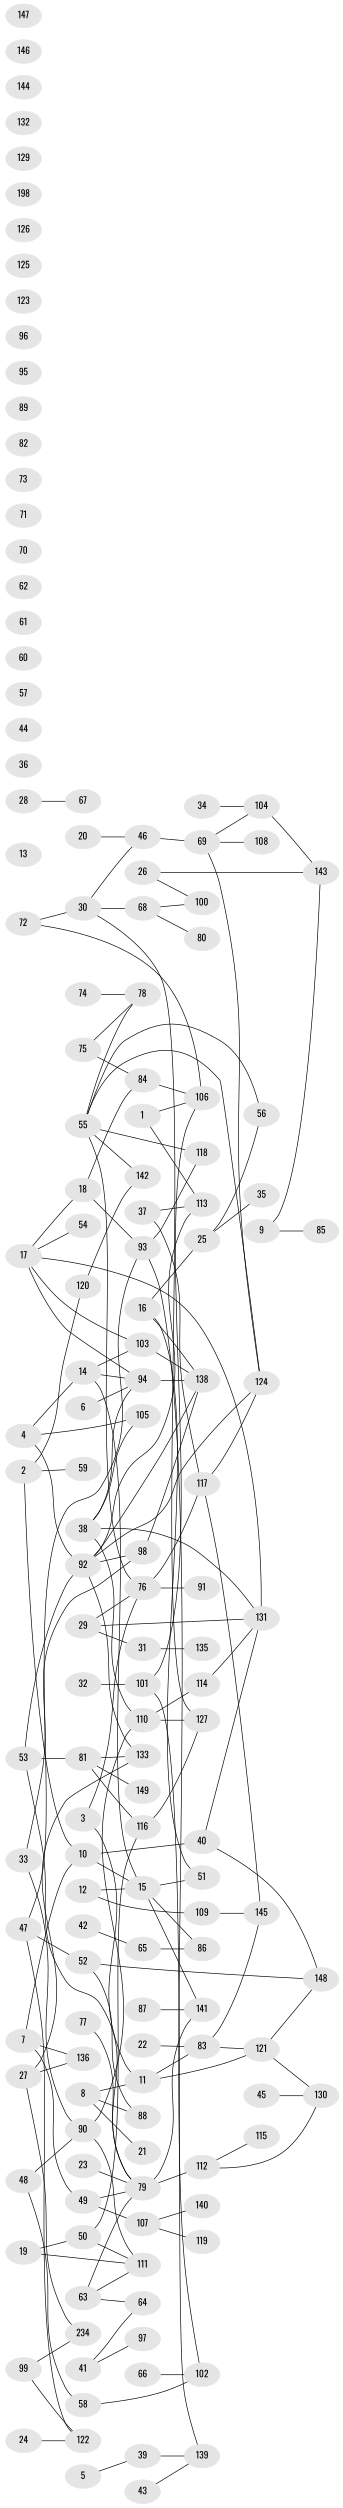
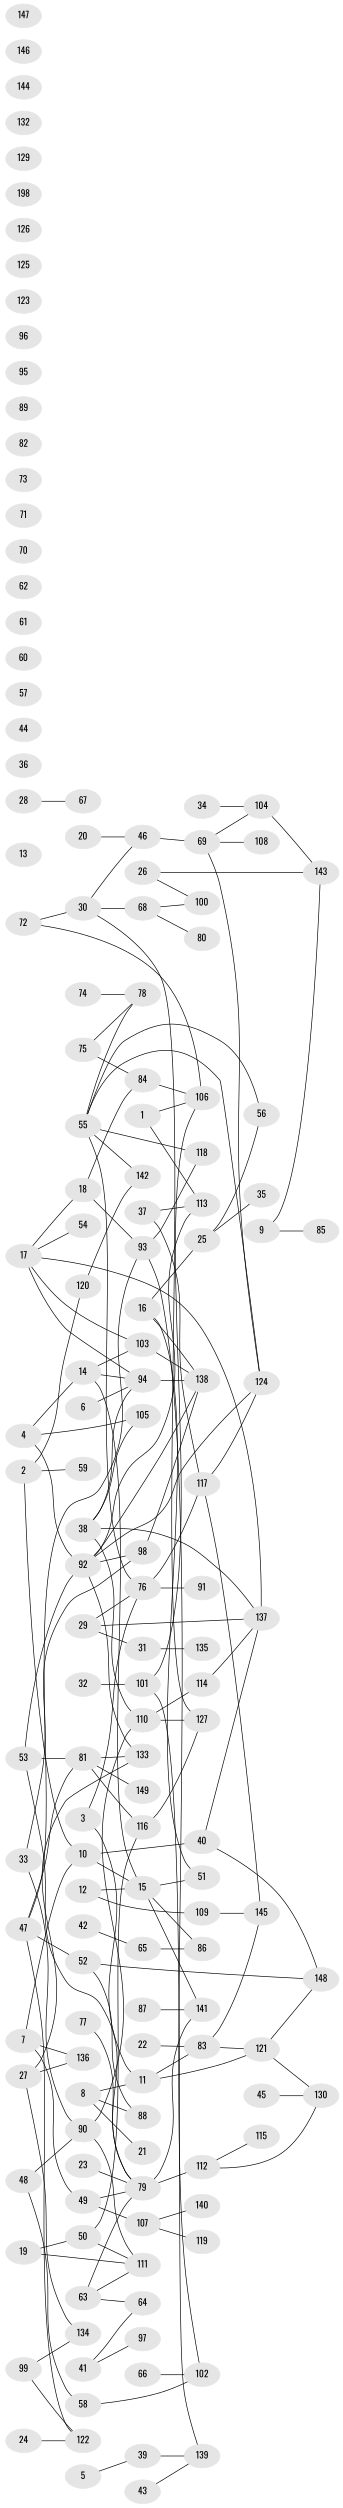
  graph {
    fontname=Oswald
    rankdir=LR
    node [color=gray90 fontname=Oswald style=filled]
    edge [fontname=Oswald]
    1
    106
    113
    2
    10
    59
    120
    15
    40
    142
    3
    11
    76
    83
    121
    117
    91
    4
    14
    92
    105
    94
    103
    138
    133
    98
    124
    5
    39
    139
    6
    7
    49
    136
    79
    107
    8
    21
    88
    9
    85
    143
    51
    86
    141
-   131
+   131 [label=137]
    148
    145
    130
    12
    109
    13
    16
    25
    35
    56
    17
    18
    54
    84
    93
    118
    102
    19
    50
    111
    116
    20
    46
    69
    22
    23
    112
    24
    122
    26
    100
    27
-   134 [label=234]
+   134
    28
    67
    29
    31
    135
    30
    68
    127
    80
    32
    101
    33
    90
    110
    34
    104
    36
    37
    38
    114
    41
    64
    97
    42
    65
    43
    44
    45
    108
    47
    52
    81
    149
    48
    58
    119
    140
    53
    55
    78
    57
    60
    61
    62
    63
    66
    70
    71
    72
    73
    74
    75
    77
    115
    82
    87
    89
    95
    96
    99
    123
    125
    126
    n143 [label=198]
    129
    132
    144
    146
    147
    1 -- 106
    1 -- 113
    2 -- 10
    2 -- 59
    2 -- 120
    10 -- 15
    10 -- 40
    120 -- 142
    15 -- 51
    15 -- 86
    15 -- 141
    40 -- 131
    40 -- 148
    3 -- 11
    3 -- 76
    11 -- 83
    11 -- 121
    76 -- 117
    76 -- 91
    83 -- 121
    83 -- 145
    121 -- 148
    121 -- 130
    117 -- 124
    117 -- 145
    4 -- 14
    4 -- 92
    4 -- 105
    14 -- 15
    14 -- 94
    14 -- 103
    92 -- 113
    92 -- 138
    92 -- 133
    92 -- 98
    92 -- 124
    94 -- 138
    103 -- 138
    98 -- 138
    5 -- 39
    39 -- 139
    6 -- 94
    7 -- 10
    7 -- 49
    7 -- 136
    49 -- 79
    49 -- 107
    79 -- 141
    79 -- 112
    107 -- 119
    107 -- 140
    8 -- 11
    8 -- 21
    8 -- 88
    9 -- 85
    9 -- 143
    12 -- 15
    12 -- 109
    109 -- 145
    16 -- 138
    16 -- 51
    16 -- 25
    25 -- 35
    25 -- 56
    17 -- 94
    17 -- 103
    17 -- 131
    17 -- 18
    17 -- 54
    18 -- 84
    18 -- 93
    84 -- 106
    93 -- 118
    93 -- 102
    19 -- 50
    19 -- 111
    50 -- 111
    50 -- 116
    116 -- 127
    20 -- 46
    46 -- 69
    69 -- 124
    69 -- 104
    69 -- 108
    22 -- 83
    23 -- 79
    112 -- 130
    112 -- 115
    24 -- 122
    26 -- 143
    26 -- 100
    27 -- 133
    27 -- 136
    27 -- 134
    28 -- 67
    29 -- 76
    29 -- 131
    29 -- 31
    31 -- 135
    30 -- 46
    30 -- 68
    30 -- 127
    68 -- 100
    68 -- 80
    32 -- 101
    101 -- 106
    101 -- 139
    33 -- 98
    33 -- 90
    90 -- 111
    90 -- 110
    110 -- 127
    110 -- 114
    34 -- 104
    104 -- 143
    37 -- 113
    37 -- 117
    38 -- 105
    38 -- 94
    38 -- 131
    38 -- 110
    114 -- 131
    41 -- 64
    41 -- 97
    42 -- 65
    65 -- 86
    43 -- 139
    45 -- 130
    47 -- 93
    47 -- 122
    47 -- 52
+   47 -- 81
    52 -- 88
    52 -- 148
    81 -- 133
    81 -- 116
    81 -- 149
    48 -- 90
    48 -- 58
    58 -- 102
    53 -- 92
    53 -- 79
    53 -- 81
    55 -- 142
    55 -- 76
    55 -- 124
    55 -- 56
    55 -- 118
    55 -- 78
    63 -- 79
    63 -- 111
    63 -- 64
    66 -- 102
    72 -- 106
    72 -- 30
    74 -- 78
    75 -- 84
    75 -- 78
    77 -- 79
    87 -- 141
    99 -- 122
    99 -- 134
  }
